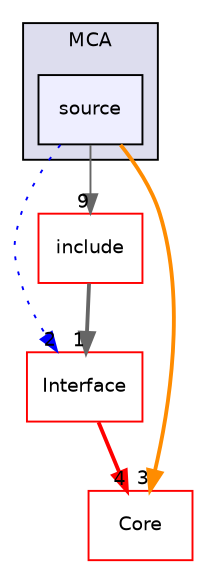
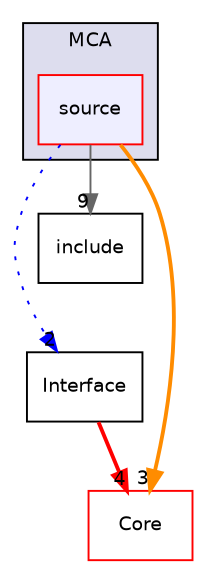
  digraph {
    compound=true
    node [fillcolor=white fontname=Helvetica fontsize=10 shape=box style=filled]
    edge [labeldistance=1.5 labelfontname=Helvetica labelfontsize=10 color=gray40 style=bold]
-   n1 [fillcolor="#eeeeff" label=source pencolor=black]
-   n2 [color=red label=Interface]
+   n1 [fillcolor="#eeeeff" label=source pencolor=black color=red]
+   n2 [color=black label=Interface]
    n3 [color=red label=Core]
-   n4 [label=include color=red fillcolor="" style=""]
+   n4 [label=include fillcolor="" style=""]
    subgraph cluster_1 {
      bgcolor="#ddddee"
      fontname=Helvetica
      fontsize=10
      label=MCA
      pencolor=black
      n1
    }
    n1 -> n2 [headlabel=2 color=blue style=dotted]
    n1 -> n3 [headlabel=3 color=darkorange]
    n1 -> n4 [headlabel=9 style=solid]
    n2 -> n3 [headlabel=4 color=red]
-   n4 -> n2 [headlabel=1]
  }
